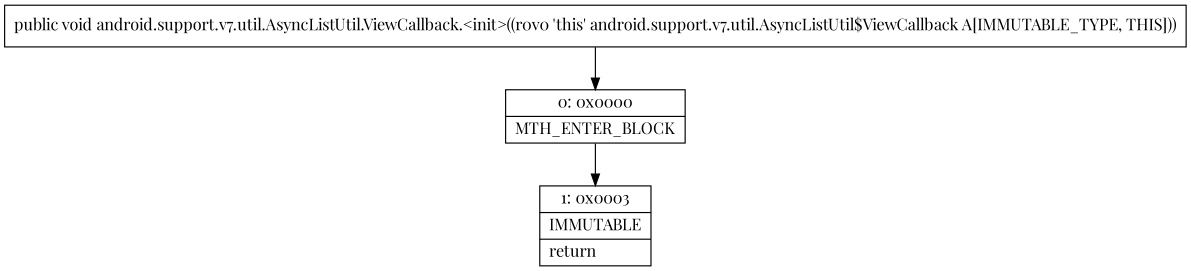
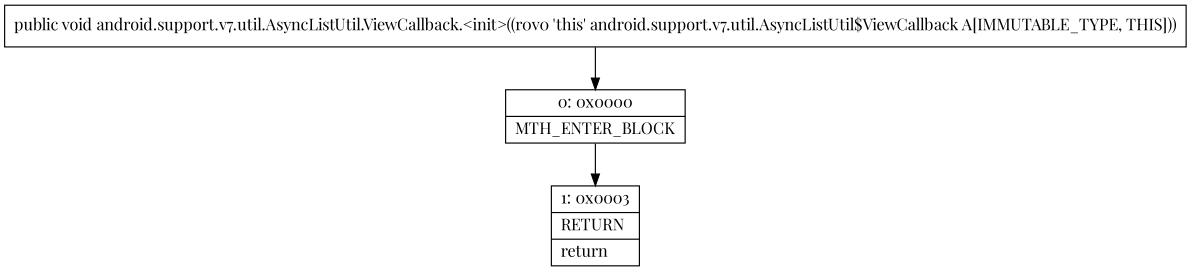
  digraph {
    fontname="Playfair Display"
    node [shape=record fontname="Playfair Display"]
    edge [fontname="Playfair Display"]
    n1 [label="{0\:\ 0x0000|MTH_ENTER_BLOCK\l}"]
-   n2 [label="{1\:\ 0x0003|IMMUTABLE\l|return\l}"]
+   n2 [label="{1\:\ 0x0003|RETURN\l|return\l}"]
    n3 [label="{public void android.support.v7.util.AsyncListUtil.ViewCallback.\<init\>((r0v0 'this' android.support.v7.util.AsyncListUtil$ViewCallback A[IMMUTABLE_TYPE, THIS])) }"]
    n1 -> n2
    n3 -> n1
  }
